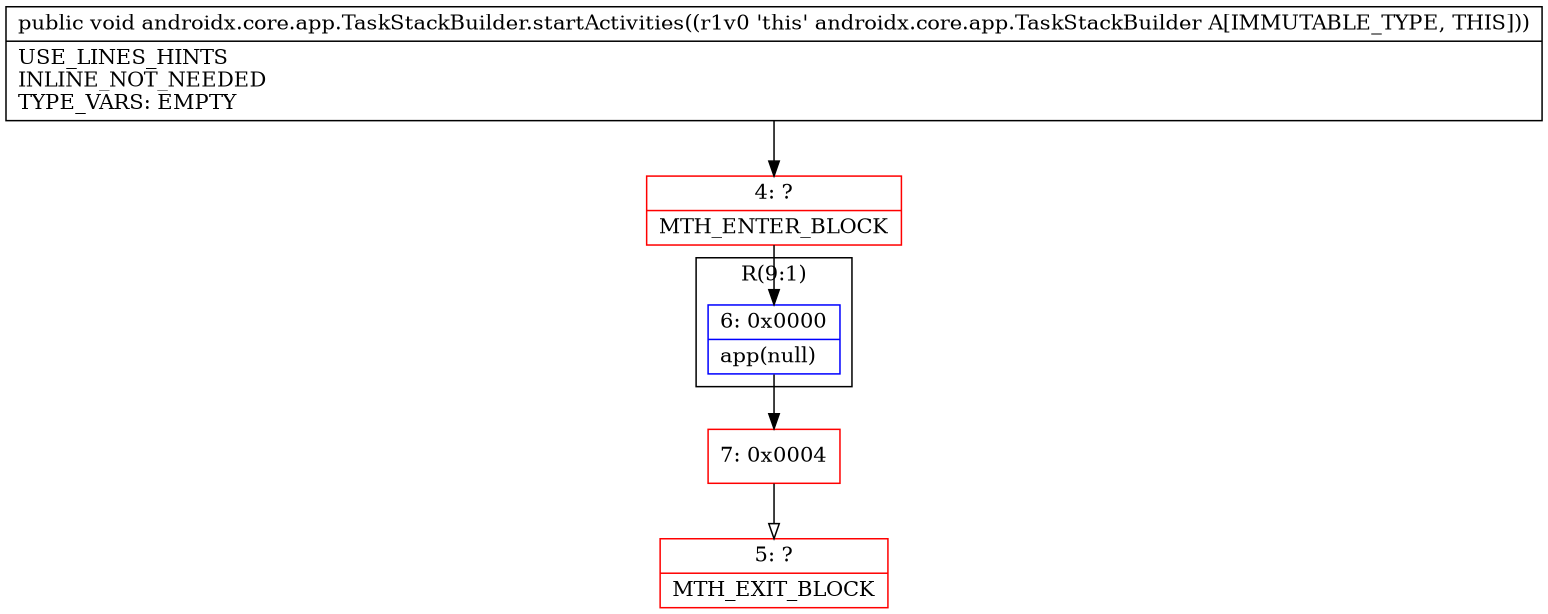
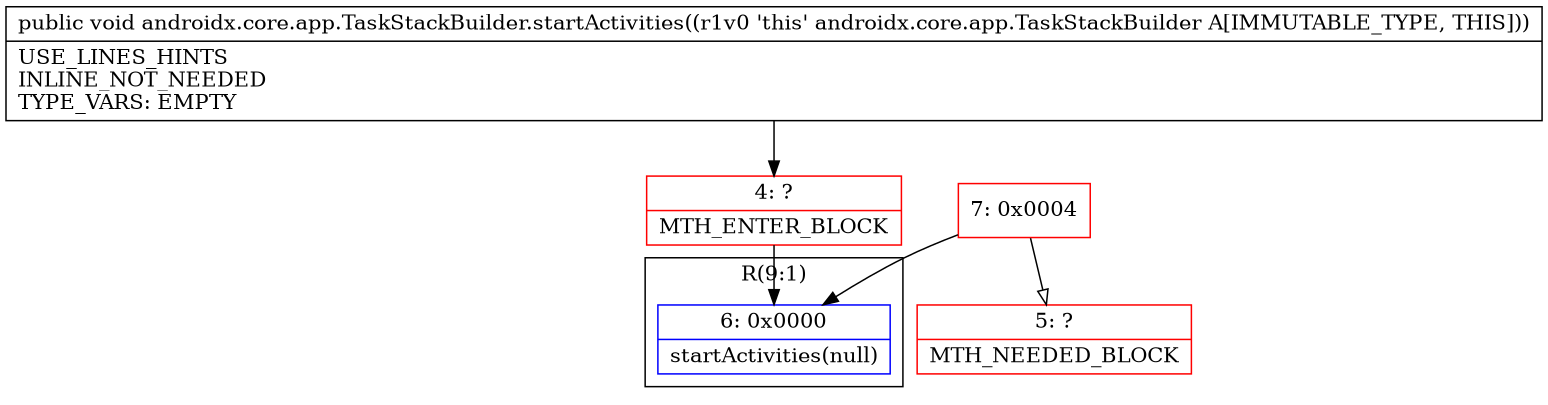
  digraph {
    node [color=red shape=record]
    edge [arrowhead=normal]
-   n1 [color=blue label="{6\:\ 0x0000|app(null)\l}"]
+   n1 [color=blue label="{6\:\ 0x0000|startActivities(null)\l}"]
    n2 [label="{7\:\ 0x0004}"]
-   n3 [label="{5\:\ ?|MTH_EXIT_BLOCK\l}"]
+   n3 [label="{5\:\ ?|MTH_NEEDED_BLOCK\l}"]
    n4 [label="{4\:\ ?|MTH_ENTER_BLOCK\l}"]
    n5 [label="{public void androidx.core.app.TaskStackBuilder.startActivities((r1v0 'this' androidx.core.app.TaskStackBuilder A[IMMUTABLE_TYPE, THIS]))  | USE_LINES_HINTS\lINLINE_NOT_NEEDED\lTYPE_VARS: EMPTY\l}" color=""]
    subgraph cluster_1 {
      label="R(9:1)"
      n1
    }
-   n1 -> n2
+   n2 -> n1
    n2 -> n3 [arrowhead=onormal]
    n4 -> n1
    n5 -> n4
  }
